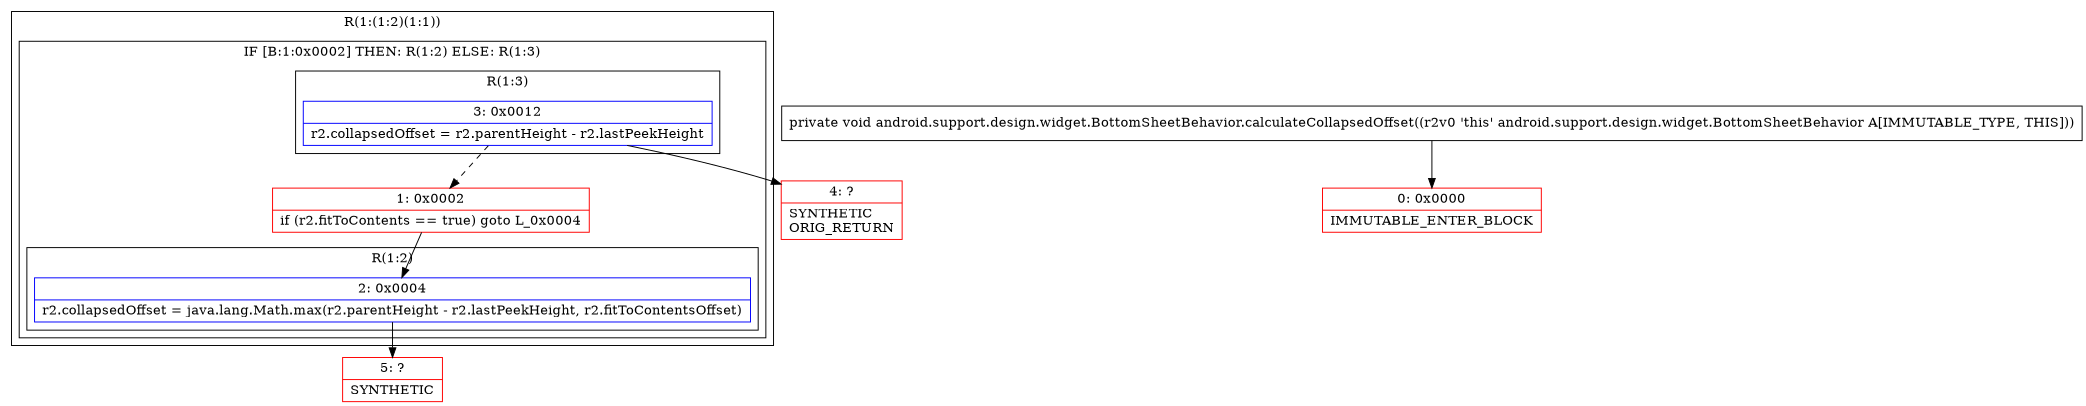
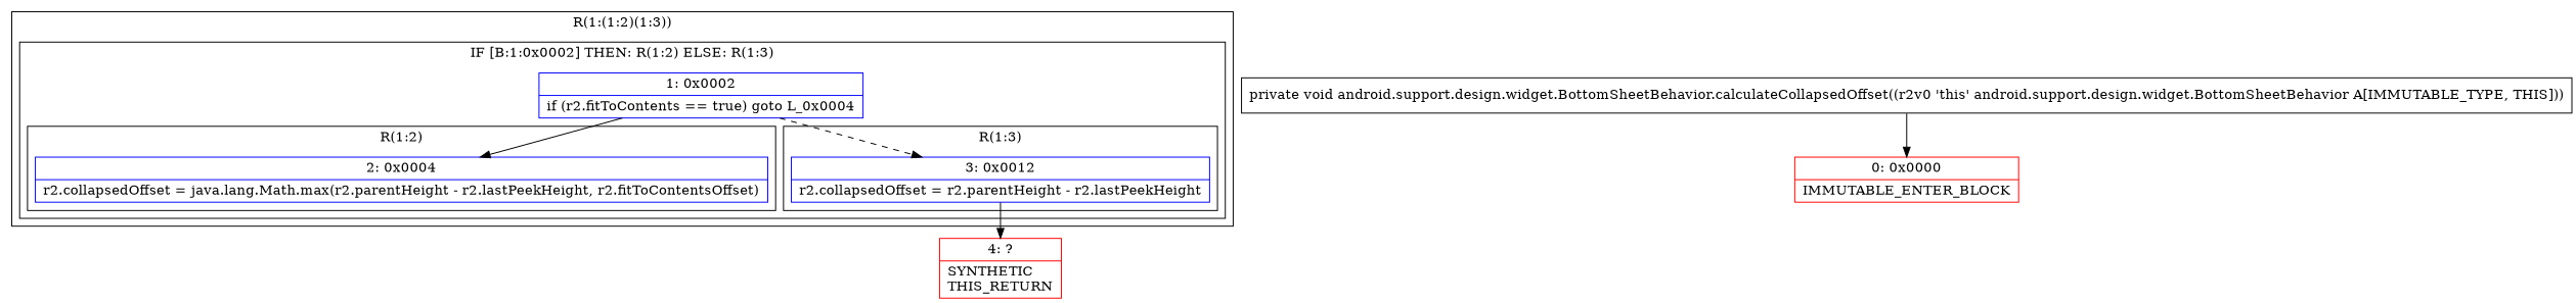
  digraph {
    node [color=blue shape=record]
    n1 [label="{2\:\ 0x0004|r2.collapsedOffset = java.lang.Math.max(r2.parentHeight \- r2.lastPeekHeight, r2.fitToContentsOffset)\l}"]
    n2 [label="{3\:\ 0x0012|r2.collapsedOffset = r2.parentHeight \- r2.lastPeekHeight\l}"]
-   n3 [color=red label="{1\:\ 0x0002|if (r2.fitToContents == true) goto L_0x0004\l}"]
-   n4 [color=red label="{5\:\ ?|SYNTHETIC\l}"]
-   n5 [color=red label="{4\:\ ?|SYNTHETIC\lORIG_RETURN\l}"]
+   n3 [label="{1\:\ 0x0002|if (r2.fitToContents == true) goto L_0x0004\l}"]
+   n5 [color=red label="{4\:\ ?|SYNTHETIC\lTHIS_RETURN\l}"]
    n6 [color=red label="{0\:\ 0x0000|IMMUTABLE_ENTER_BLOCK\l}"]
    n7 [label="{private void android.support.design.widget.BottomSheetBehavior.calculateCollapsedOffset((r2v0 'this' android.support.design.widget.BottomSheetBehavior A[IMMUTABLE_TYPE, THIS])) }" color=""]
    subgraph cluster_1 {
-     label="R(1:(1:2)(1:1))"
+     label="R(1:(1:2)(1:3))"
      subgraph cluster_2 {
        label="IF [B:1:0x0002] THEN: R(1:2) ELSE: R(1:3)"
        n3
        subgraph cluster_3 {
          label="R(1:2)"
          n1
        }
        subgraph cluster_4 {
          label="R(1:3)"
          n2
        }
      }
    }
-   n1 -> n4
    n2 -> n5
    n3 -> n1
-   n2 -> n3 [style=dashed]
+   n3 -> n2 [style=dashed]
    n7 -> n6
  }
